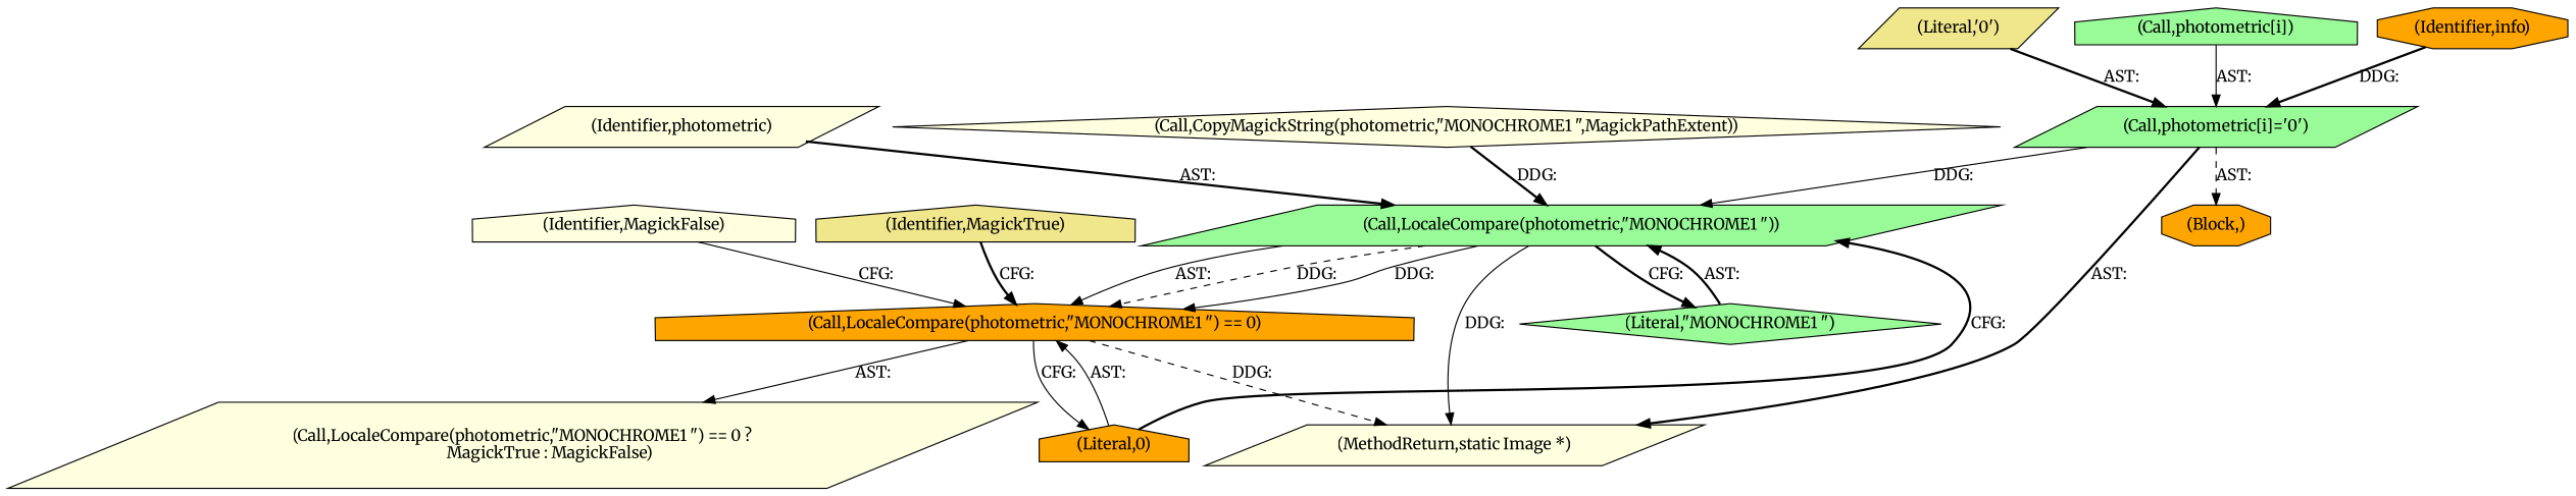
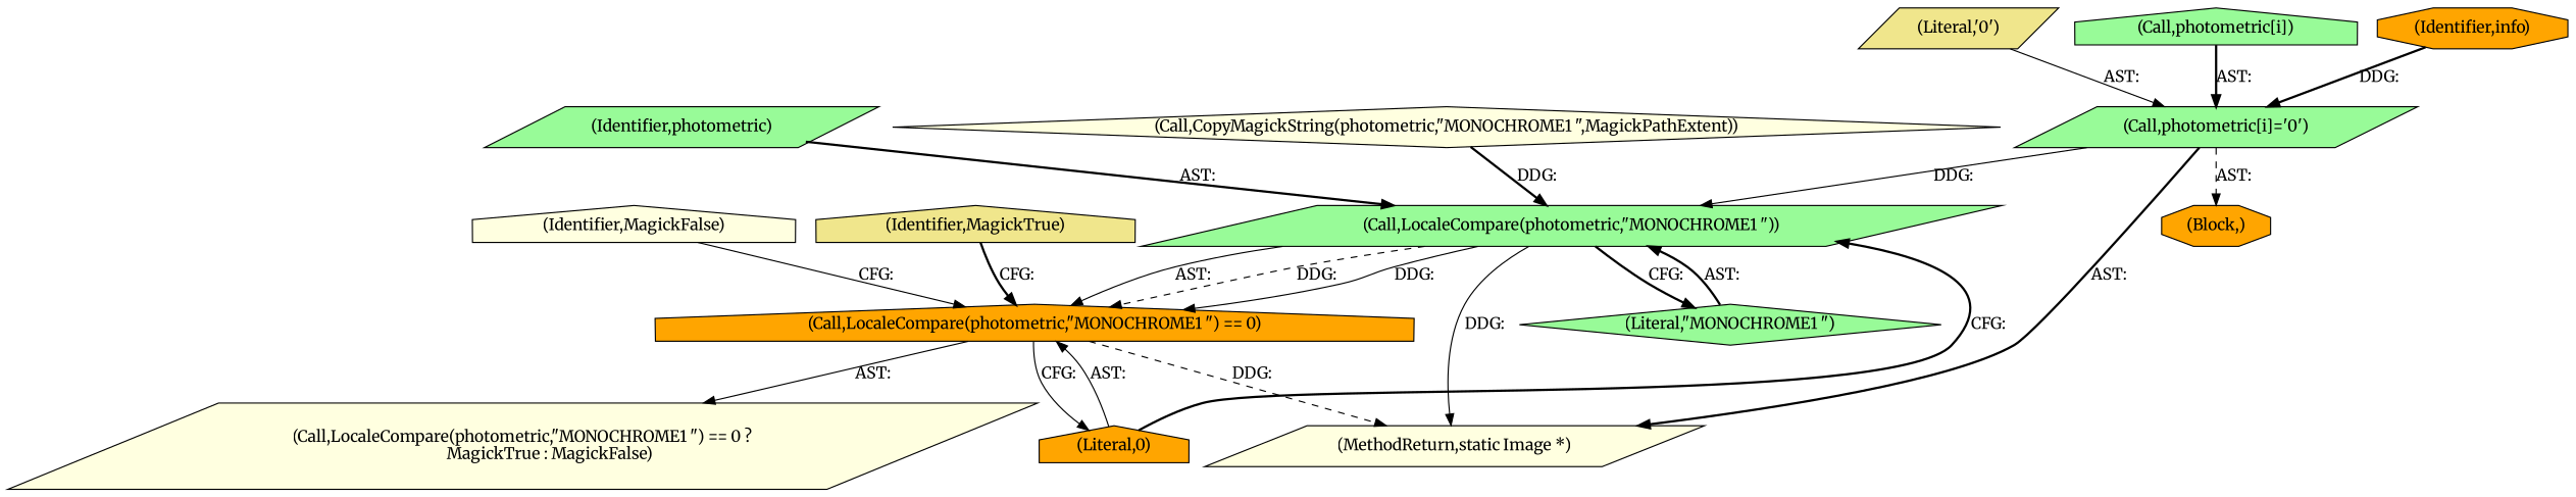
  digraph {
    fontname=Merriweather
    node [fillcolor=lightyellow fontname=Merriweather shape=parallelogram style=filled]
    edge [fontname=Merriweather style=solid]
    n1 [fillcolor=palegreen label="(Call,photometric[i]='\0')"]
    n2 [fillcolor=palegreen label="(Call,LocaleCompare(photometric,\"MONOCHROME1 \"))"]
    n3 [label="(MethodReturn,static Image *)"]
    n4 [fillcolor=orange label="(Block,)" shape=octagon]
    n5 [fillcolor=orange label="(Call,LocaleCompare(photometric,\"MONOCHROME1 \") == 0)" shape=house]
    n6 [fillcolor=palegreen label="(Literal,\"MONOCHROME1 \")" shape=diamond]
    n7 [fillcolor=khaki label="(Literal,'\0')"]
    n8 [label="(Call,LocaleCompare(photometric,\"MONOCHROME1 \") == 0 ?\n                MagickTrue : MagickFalse)"]
    n9 [fillcolor=orange label="(Literal,0)" shape=house]
    n10 [fillcolor=palegreen label="(Call,photometric[i])" shape=house]
-   n11 [label="(Identifier,photometric)"]
+   n11 [fillcolor=palegreen label="(Identifier,photometric)"]
    n12 [label="(Call,CopyMagickString(photometric,\"MONOCHROME1 \",MagickPathExtent))" shape=diamond]
    n13 [label="(Identifier,MagickFalse)" shape=house]
    n14 [fillcolor=khaki label="(Identifier,MagickTrue)" shape=house]
    n15 [fillcolor=orange label="(Identifier,info)" shape=octagon]
    n1 -> n2 [label="DDG: "]
    n1 -> n3 [label="AST: " style=bold]
    n1 -> n4 [label="AST: " style=dashed]
    n2 -> n3 [label="DDG: "]
    n2 -> n5 [label="AST: "]
    n2 -> n5 [label="DDG: " style=dashed]
    n2 -> n5 [label="DDG: "]
    n2 -> n6 [label="CFG: " style=bold]
    n5 -> n3 [label="DDG: " style=dashed]
    n5 -> n8 [label="AST: "]
    n5 -> n9 [label="CFG: "]
    n6 -> n2 [label="AST: " style=bold]
-   n7 -> n1 [label="AST: " style=bold]
+   n7 -> n1 [label="AST: "]
    n9 -> n2 [label="CFG: " style=bold]
    n9 -> n5 [label="AST: "]
-   n10 -> n1 [label="AST: "]
+   n10 -> n1 [label="AST: " style=bold]
    n11 -> n2 [label="AST: " style=bold]
    n12 -> n2 [label="DDG: " style=bold]
    n13 -> n5 [label="CFG: "]
    n14 -> n5 [label="CFG: " style=bold]
    n15 -> n1 [label="DDG: " style=bold]
  }
